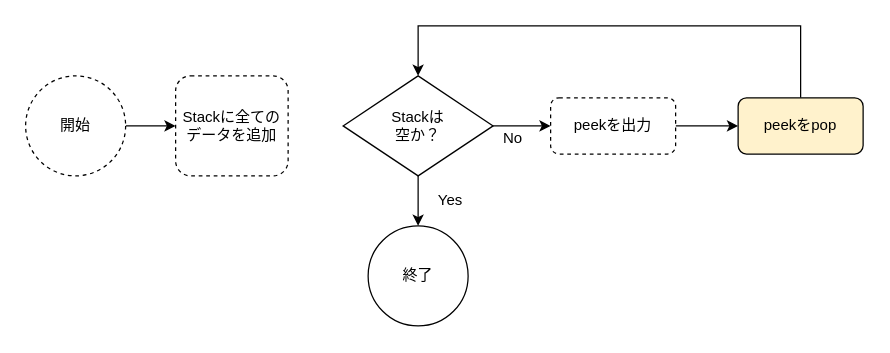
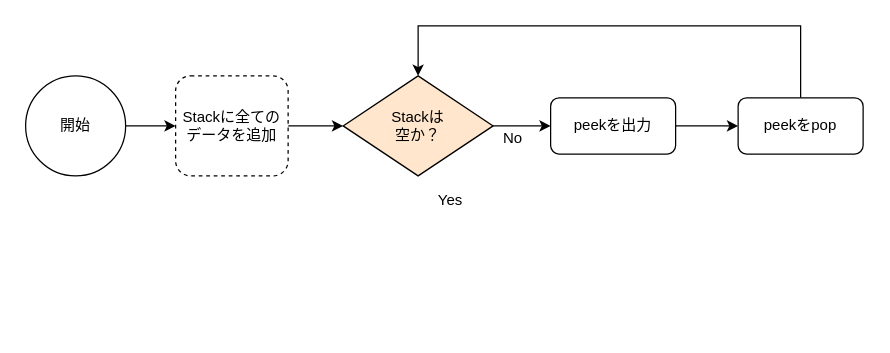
  <mxCell id="0" />
  <mxCell id="1" parent="0" />
  <mxCell id="2" style="edgeStyle=orthogonalEdgeStyle;rounded=0;orthogonalLoop=1;jettySize=auto;html=1;exitX=1;exitY=0.5;exitDx=0;exitDy=0;entryX=0;entryY=0.5;entryDx=0;entryDy=0;fontSize=12;" edge="1" parent="1" source="3" target="5"><mxGeometry relative="1" as="geometry" /></mxCell>
- <mxCell id="3" value="開始" style="ellipse;whiteSpace=wrap;html=1;fontSize=12;dashed=1;" vertex="1" parent="1"><mxGeometry x="20" y="60" width="80" height="80" as="geometry" /></mxCell>
+ <mxCell id="3" value="開始" style="ellipse;whiteSpace=wrap;html=1;fontSize=12;" vertex="1" parent="1"><mxGeometry x="20" y="60" width="80" height="80" as="geometry" /></mxCell>
+ <mxCell id="4" style="edgeStyle=orthogonalEdgeStyle;rounded=0;orthogonalLoop=1;jettySize=auto;html=1;exitX=1;exitY=0.5;exitDx=0;exitDy=0;entryX=0;entryY=0.5;entryDx=0;entryDy=0;fontSize=12;" edge="1" parent="1" source="5" target="8"><mxGeometry relative="1" as="geometry" /></mxCell>
  <mxCell id="5" value="Stackに全てのデータを追加" style="rounded=1;whiteSpace=wrap;html=1;fontSize=12;dashed=1;" vertex="1" parent="1"><mxGeometry x="140" y="60" width="90" height="80" as="geometry" /></mxCell>
- <mxCell id="6" style="edgeStyle=orthogonalEdgeStyle;rounded=0;orthogonalLoop=1;jettySize=auto;html=1;exitX=0.5;exitY=1;exitDx=0;exitDy=0;entryX=0.5;entryY=0;entryDx=0;entryDy=0;fontSize=12;" edge="1" parent="1" source="8" target="9"><mxGeometry relative="1" as="geometry" /></mxCell>
  <mxCell id="7" style="edgeStyle=orthogonalEdgeStyle;rounded=0;orthogonalLoop=1;jettySize=auto;html=1;exitX=1;exitY=0.5;exitDx=0;exitDy=0;entryX=0;entryY=0.5;entryDx=0;entryDy=0;fontSize=12;" edge="1" parent="1" source="8" target="11"><mxGeometry relative="1" as="geometry" /></mxCell>
- <mxCell id="8" value="Stackは&lt;br style=&quot;font-size: 12px;&quot;&gt;空か？" style="rhombus;whiteSpace=wrap;html=1;fontSize=12;align=center;" vertex="1" parent="1"><mxGeometry x="274" y="60" width="120" height="80" as="geometry" /></mxCell>
- <mxCell id="9" value="終了" style="ellipse;whiteSpace=wrap;html=1;fontSize=12;align=center;" vertex="1" parent="1"><mxGeometry x="294" y="180" width="80" height="80" as="geometry" /></mxCell>
+ <mxCell id="8" value="Stackは&lt;br style=&quot;font-size: 12px;&quot;&gt;空か？" style="rhombus;whiteSpace=wrap;html=1;fontSize=12;align=center;fillColor=#ffe6cc;" vertex="1" parent="1"><mxGeometry x="274" y="60" width="120" height="80" as="geometry" /></mxCell>
  <mxCell id="10" style="edgeStyle=orthogonalEdgeStyle;rounded=0;orthogonalLoop=1;jettySize=auto;html=1;exitX=1;exitY=0.5;exitDx=0;exitDy=0;entryX=0;entryY=0.5;entryDx=0;entryDy=0;fontSize=12;" edge="1" parent="1" source="11" target="13"><mxGeometry relative="1" as="geometry" /></mxCell>
- <mxCell id="11" value="peekを出力" style="rounded=1;whiteSpace=wrap;html=1;fontSize=12;align=center;dashed=1;" vertex="1" parent="1"><mxGeometry x="440" y="77.5" width="100" height="45" as="geometry" /></mxCell>
+ <mxCell id="11" value="peekを出力" style="rounded=1;whiteSpace=wrap;html=1;fontSize=12;align=center;" vertex="1" parent="1"><mxGeometry x="440" y="77.5" width="100" height="45" as="geometry" /></mxCell>
  <mxCell id="12" style="edgeStyle=orthogonalEdgeStyle;rounded=0;orthogonalLoop=1;jettySize=auto;html=1;exitX=0.5;exitY=0;exitDx=0;exitDy=0;entryX=0.5;entryY=0;entryDx=0;entryDy=0;fontSize=12;" edge="1" parent="1" source="13" target="8"><mxGeometry relative="1" as="geometry"><Array as="points"><mxPoint x="640" y="20" /><mxPoint x="334" y="20" /></Array></mxGeometry></mxCell>
- <mxCell id="13" value="peekをpop" style="rounded=1;whiteSpace=wrap;html=1;fontSize=12;align=center;fillColor=#fff2cc;" vertex="1" parent="1"><mxGeometry x="590" y="77.5" width="100" height="45" as="geometry" /></mxCell>
+ <mxCell id="13" value="peekをpop" style="rounded=1;whiteSpace=wrap;html=1;fontSize=12;align=center;" vertex="1" parent="1"><mxGeometry x="590" y="77.5" width="100" height="45" as="geometry" /></mxCell>
  <mxCell id="14" value="No" style="text;html=1;strokeColor=none;fillColor=none;align=center;verticalAlign=middle;whiteSpace=wrap;rounded=0;fontSize=12;" vertex="1" parent="1"><mxGeometry x="390" y="100" width="40" height="20" as="geometry" /></mxCell>
  <mxCell id="15" value="Yes" style="text;html=1;strokeColor=none;fillColor=none;align=center;verticalAlign=middle;whiteSpace=wrap;rounded=0;fontSize=12;" vertex="1" parent="1"><mxGeometry x="340" y="150" width="40" height="20" as="geometry" /></mxCell>
